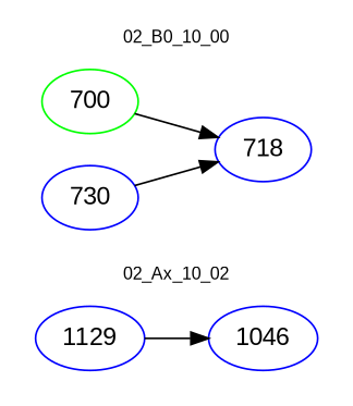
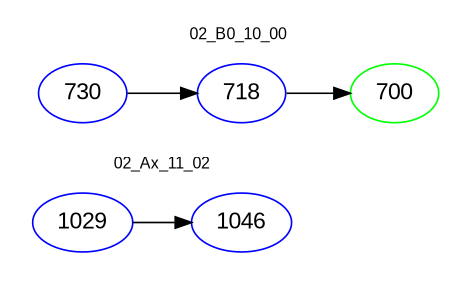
  digraph {
    fontname="Liberation Sans"
    rankdir=LR
    node [color=blue fontname="Liberation Sans"]
    edge [color=black fontname="Liberation Sans"]
-   n1 [label=1129]
+   n1 [label=1029]
    n2 [label=1046]
    n3 [color=green label=700]
    n4 [label=718]
    n5 [label=730]
    subgraph cluster_1 {
      color=white
      fontsize=10
-     label="02_Ax_10_02"
+     label="02_Ax_11_02"
      n1
      n2
    }
    subgraph cluster_2 {
      color=white
      fontsize=10
      label="02_B0_10_00"
      n3
      n4
      n5
    }
    n1 -> n2
-   n3 -> n4
+   n4 -> n3
    n5 -> n4
  }
